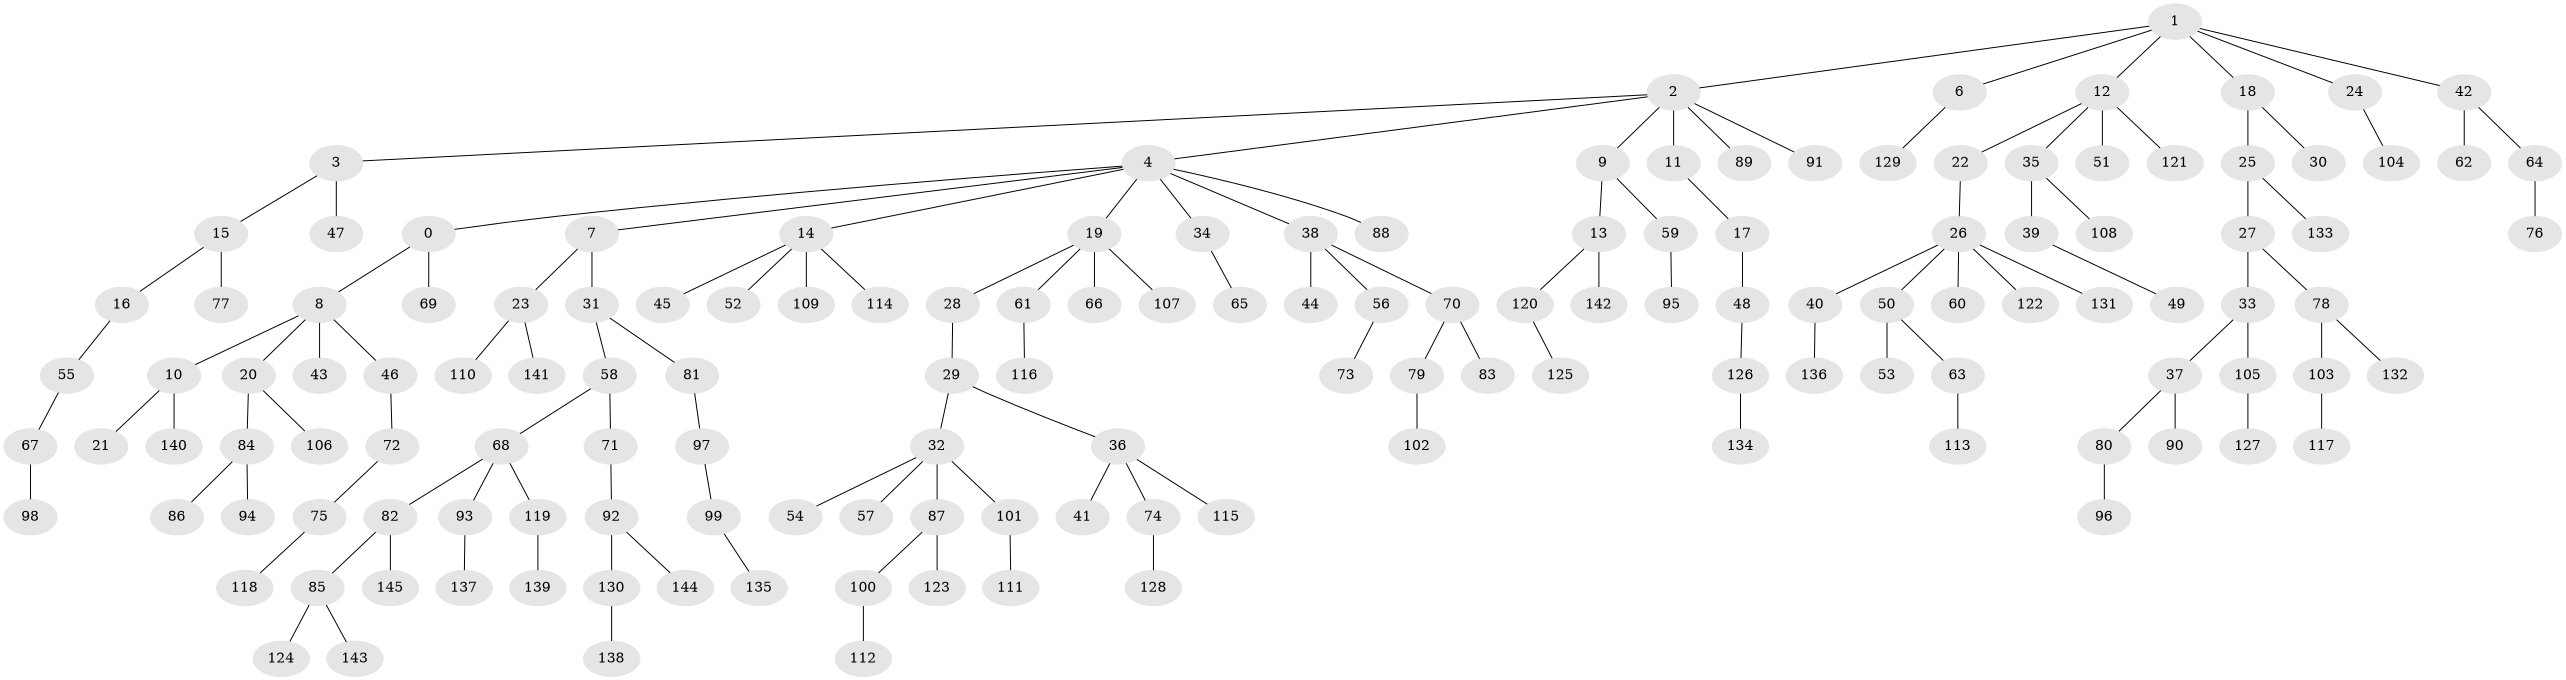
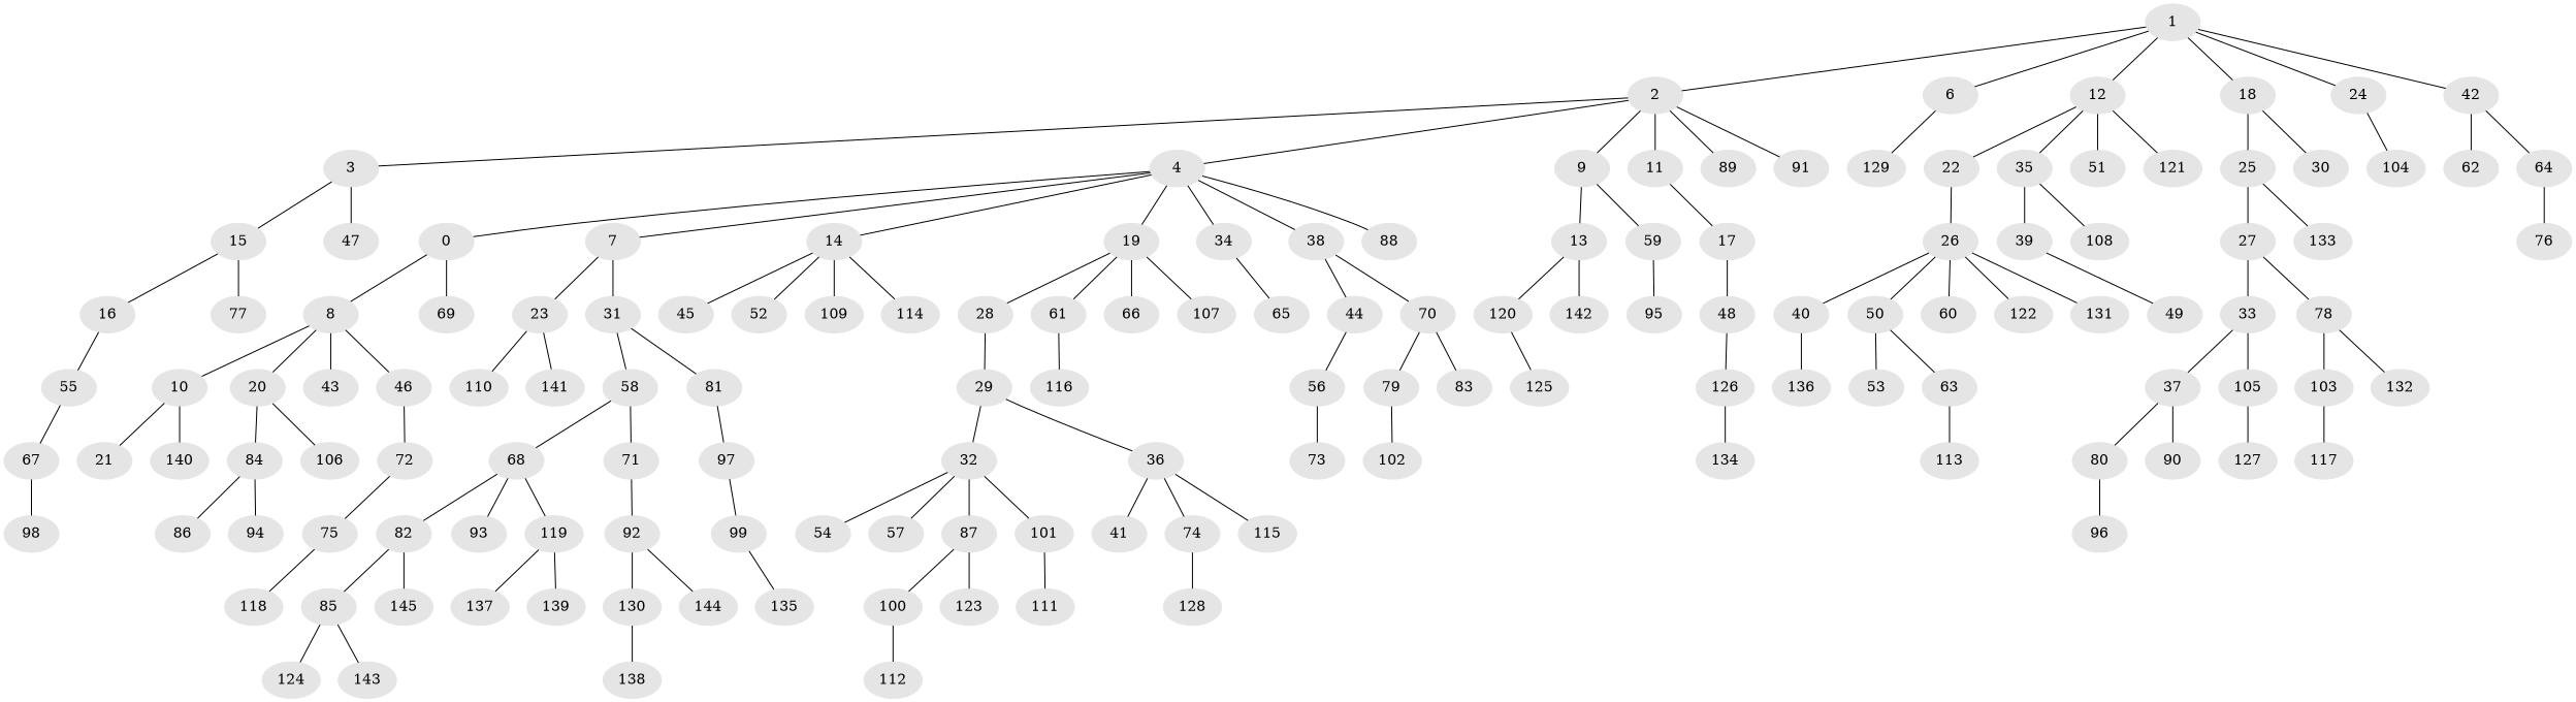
  graph {
    node [color=gray90 style=filled]
    1
    2
    6
    12
    18
    24
    42
    3
    4
    9
    11
    89
    91
    129
    22
    35
    51
    121
    25
    30
    104
    62
    64
    15
    47
    n26 [label=0]
    7
    14
    19
    34
    38
    88
    13
    59
    17
    16
    77
    8
    69
    23
    31
    45
    52
    109
    114
    28
    61
    66
    107
    65
    44
    56
    70
    10
    20
    43
    46
    110
    141
    58
    81
    21
    140
    84
    106
    72
    120
    142
    95
    48
    26
    39
    108
    125
    55
    67
    126
    27
    133
    29
    116
    86
    94
    40
    50
    60
    122
    131
    33
    78
    136
    53
    63
    37
    105
    103
    132
    32
    36
    54
    57
    87
    101
    41
    74
    115
    68
    71
    97
    100
    123
    111
    80
    90
    127
    49
    128
    96
    73
    79
    83
    76
    75
    134
    113
    98
    82
    93
    119
    92
    85
    145
    137
    139
    102
    130
    144
    118
    117
    99
    124
    143
    112
    138
    135
    1 -- 2
    1 -- 6
    1 -- 12
    1 -- 18
    1 -- 24
    1 -- 42
    2 -- 3
    2 -- 4
    2 -- 9
    2 -- 11
    2 -- 89
    2 -- 91
    6 -- 129
    12 -- 22
    12 -- 35
    12 -- 51
    12 -- 121
    18 -- 25
    18 -- 30
    24 -- 104
    42 -- 62
    42 -- 64
    3 -- 15
    3 -- 47
    4 -- n26
    4 -- 7
    4 -- 14
    4 -- 19
    4 -- 34
    4 -- 38
    4 -- 88
    9 -- 13
    9 -- 59
    11 -- 17
    22 -- 26
    35 -- 39
    35 -- 108
    25 -- 27
    25 -- 133
    64 -- 76
    15 -- 16
    15 -- 77
    n26 -- 8
    n26 -- 69
    7 -- 23
    7 -- 31
    14 -- 45
    14 -- 52
    14 -- 109
    14 -- 114
    19 -- 28
    19 -- 61
    19 -- 66
    19 -- 107
    34 -- 65
    38 -- 44
-   38 -- 56
+   44 -- 56
    38 -- 70
    13 -- 120
    13 -- 142
    59 -- 95
    17 -- 48
    16 -- 55
    8 -- 10
    8 -- 20
    8 -- 43
    8 -- 46
    23 -- 110
    23 -- 141
    31 -- 58
    31 -- 81
    28 -- 29
    61 -- 116
    56 -- 73
    70 -- 79
    70 -- 83
    10 -- 21
    10 -- 140
    20 -- 84
    20 -- 106
    46 -- 72
    58 -- 68
    58 -- 71
    81 -- 97
    84 -- 86
    84 -- 94
    72 -- 75
    120 -- 125
    48 -- 126
    26 -- 40
    26 -- 50
    26 -- 60
    26 -- 122
    26 -- 131
    39 -- 49
    55 -- 67
    67 -- 98
    126 -- 134
    27 -- 33
    27 -- 78
    29 -- 32
    29 -- 36
    40 -- 136
    50 -- 53
    50 -- 63
    33 -- 37
    33 -- 105
    78 -- 103
    78 -- 132
    63 -- 113
    37 -- 80
    37 -- 90
    105 -- 127
    103 -- 117
    32 -- 54
    32 -- 57
    32 -- 87
    32 -- 101
    36 -- 41
    36 -- 74
    36 -- 115
    87 -- 100
    87 -- 123
    101 -- 111
    74 -- 128
    68 -- 82
    68 -- 93
    68 -- 119
    71 -- 92
    97 -- 99
    100 -- 112
    80 -- 96
    79 -- 102
    75 -- 118
    82 -- 85
    82 -- 145
-   93 -- 137
+   119 -- 137
    119 -- 139
    92 -- 130
    92 -- 144
    85 -- 124
    85 -- 143
    130 -- 138
    99 -- 135
  }
